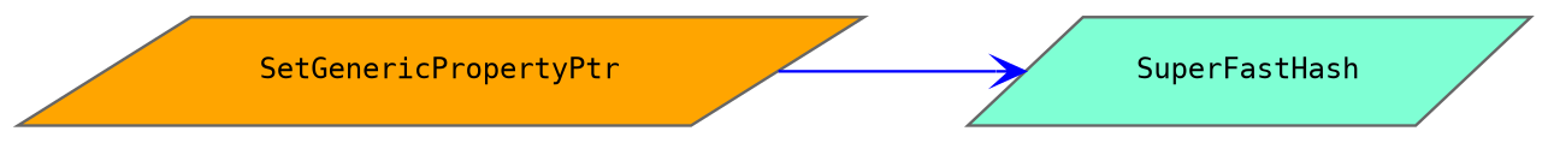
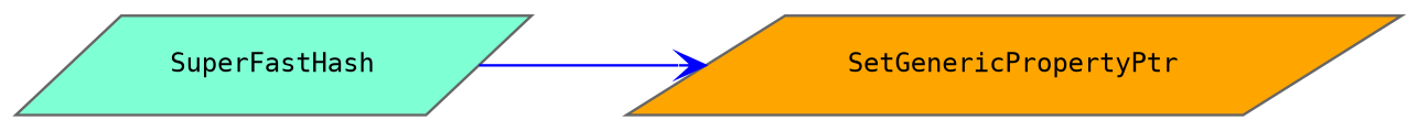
  digraph {
    rankdir=LR
    node [fontname=Terminal fontsize=10 shape=parallelogram style=filled]
    n1 [color=gray40 fillcolor=orange fontcolor=black height=0.2 label=SetGenericPropertyPtr width=0.4]
    n2 [color=grey40 fillcolor=aquamarine height=0.2 label=SuperFastHash width=0.4]
-   n1 -> n2 [color=blue fontname=Terminal fontsize=10 labelfontname=Helvetica labelfontsize=10 style=solid arrowhead=vee]
+   n2 -> n1 [color=blue fontname=Terminal fontsize=10 labelfontname=Helvetica labelfontsize=10 style=solid arrowhead=vee]
  }
